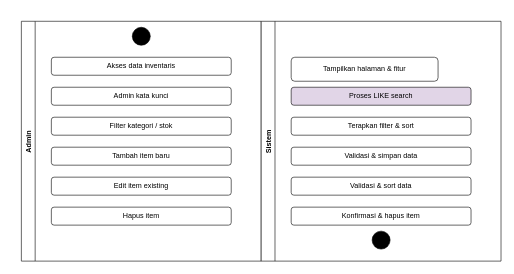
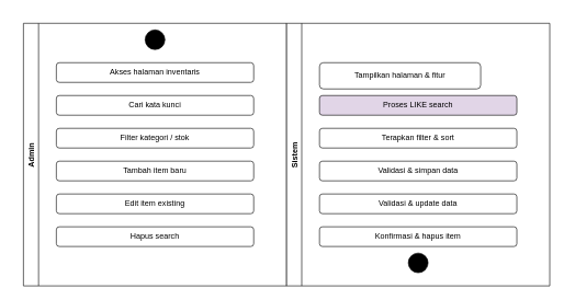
  <mxCell id="0" />
  <mxCell id="1" parent="0" />
  <mxCell id="2" value="Admin" style="swimlane;horizontal=0;" vertex="1" parent="1"><mxGeometry x="20" y="20" width="400" height="400" as="geometry" /></mxCell>
  <mxCell id="3" value="Sistem" style="swimlane;horizontal=0;" vertex="1" parent="1"><mxGeometry x="420" y="20" width="400" height="400" as="geometry" /></mxCell>
  <mxCell id="4" value="" style="ellipse;fillColor=#000000;" vertex="1" parent="1"><mxGeometry x="205" y="30" width="30" height="30" as="geometry" /></mxCell>
- <mxCell id="5" value="Akses data inventaris" style="rounded=1;whiteSpace=wrap;" vertex="1" parent="2"><mxGeometry x="50" y="60" width="300" height="30" as="geometry" /></mxCell>
- <mxCell id="6" value="Admin kata kunci" style="rounded=1;whiteSpace=wrap;" vertex="1" parent="2"><mxGeometry x="50" y="110" width="300" height="30" as="geometry" /></mxCell>
+ <mxCell id="5" value="Akses halaman inventaris" style="rounded=1;whiteSpace=wrap;" vertex="1" parent="2"><mxGeometry x="50" y="60" width="300" height="30" as="geometry" /></mxCell>
+ <mxCell id="6" value="Cari kata kunci" style="rounded=1;whiteSpace=wrap;" vertex="1" parent="2"><mxGeometry x="50" y="110" width="300" height="30" as="geometry" /></mxCell>
  <mxCell id="7" value="Filter kategori / stok" style="rounded=1;whiteSpace=wrap;" vertex="1" parent="2"><mxGeometry x="50" y="160" width="300" height="30" as="geometry" /></mxCell>
  <mxCell id="8" value="Tambah item baru" style="rounded=1;whiteSpace=wrap;" vertex="1" parent="2"><mxGeometry x="50" y="210" width="300" height="30" as="geometry" /></mxCell>
  <mxCell id="9" value="Edit item existing" style="rounded=1;whiteSpace=wrap;" vertex="1" parent="2"><mxGeometry x="50" y="260" width="300" height="30" as="geometry" /></mxCell>
- <mxCell id="10" value="Hapus item" style="rounded=1;whiteSpace=wrap;" vertex="1" parent="2"><mxGeometry x="50" y="310" width="300" height="30" as="geometry" /></mxCell>
+ <mxCell id="10" value="Hapus search" style="rounded=1;whiteSpace=wrap;" vertex="1" parent="2"><mxGeometry x="50" y="310" width="300" height="30" as="geometry" /></mxCell>
  <mxCell id="11" value="Tampilkan halaman &amp; fitur" style="rounded=1;whiteSpace=wrap;" vertex="1" parent="3"><mxGeometry x="50" y="60" width="245" height="40" as="geometry" /></mxCell>
  <mxCell id="12" value="Proses LIKE search" style="rounded=1;whiteSpace=wrap;fillColor=#e1d5e7;" vertex="1" parent="3"><mxGeometry x="50" y="110" width="300" height="30" as="geometry" /></mxCell>
  <mxCell id="13" value="Terapkan filter &amp; sort" style="rounded=1;whiteSpace=wrap;" vertex="1" parent="3"><mxGeometry x="50" y="160" width="300" height="30" as="geometry" /></mxCell>
  <mxCell id="14" value="Validasi &amp; simpan data" style="rounded=1;whiteSpace=wrap;" vertex="1" parent="3"><mxGeometry x="50" y="210" width="300" height="30" as="geometry" /></mxCell>
- <mxCell id="15" value="Validasi &amp; sort data" style="rounded=1;whiteSpace=wrap;" vertex="1" parent="3"><mxGeometry x="50" y="260" width="300" height="30" as="geometry" /></mxCell>
+ <mxCell id="15" value="Validasi &amp; update data" style="rounded=1;whiteSpace=wrap;" vertex="1" parent="3"><mxGeometry x="50" y="260" width="300" height="30" as="geometry" /></mxCell>
  <mxCell id="16" value="Konfirmasi &amp; hapus item" style="rounded=1;whiteSpace=wrap;" vertex="1" parent="3"><mxGeometry x="50" y="310" width="300" height="30" as="geometry" /></mxCell>
  <mxCell id="17" value="" style="ellipse;fillColor=#000000;" vertex="1" parent="1"><mxGeometry x="605" y="370" width="30" height="30" as="geometry" /></mxCell>
  <mxCell id="18" style="edgeStyle=orthogonalEdgeStyle" edge="1" parent="1" source="4" target="5" />
  <mxCell id="19" style="edgeStyle=orthogonalEdgeStyle" edge="1" parent="1" source="5" target="11" />
  <mxCell id="20" style="edgeStyle=orthogonalEdgeStyle" edge="1" parent="1" source="11" target="6" />
  <mxCell id="21" style="edgeStyle=orthogonalEdgeStyle;dashed=1;" edge="1" parent="1" source="6" target="12" />
  <mxCell id="22" style="edgeStyle=orthogonalEdgeStyle" edge="1" parent="1" source="12" target="7" />
  <mxCell id="23" style="edgeStyle=orthogonalEdgeStyle" edge="1" parent="1" source="7" target="13" />
  <mxCell id="24" style="edgeStyle=orthogonalEdgeStyle" edge="1" parent="1" source="13" target="8" />
  <mxCell id="25" style="edgeStyle=orthogonalEdgeStyle" edge="1" parent="1" source="8" target="14" />
  <mxCell id="26" style="edgeStyle=orthogonalEdgeStyle" edge="1" parent="1" source="14" target="9" />
  <mxCell id="27" style="edgeStyle=orthogonalEdgeStyle" edge="1" parent="1" source="9" target="15" />
  <mxCell id="28" style="edgeStyle=orthogonalEdgeStyle" edge="1" parent="1" source="10" target="16" />
  <mxCell id="29" style="edgeStyle=orthogonalEdgeStyle" edge="1" parent="1" source="16" target="17" />
